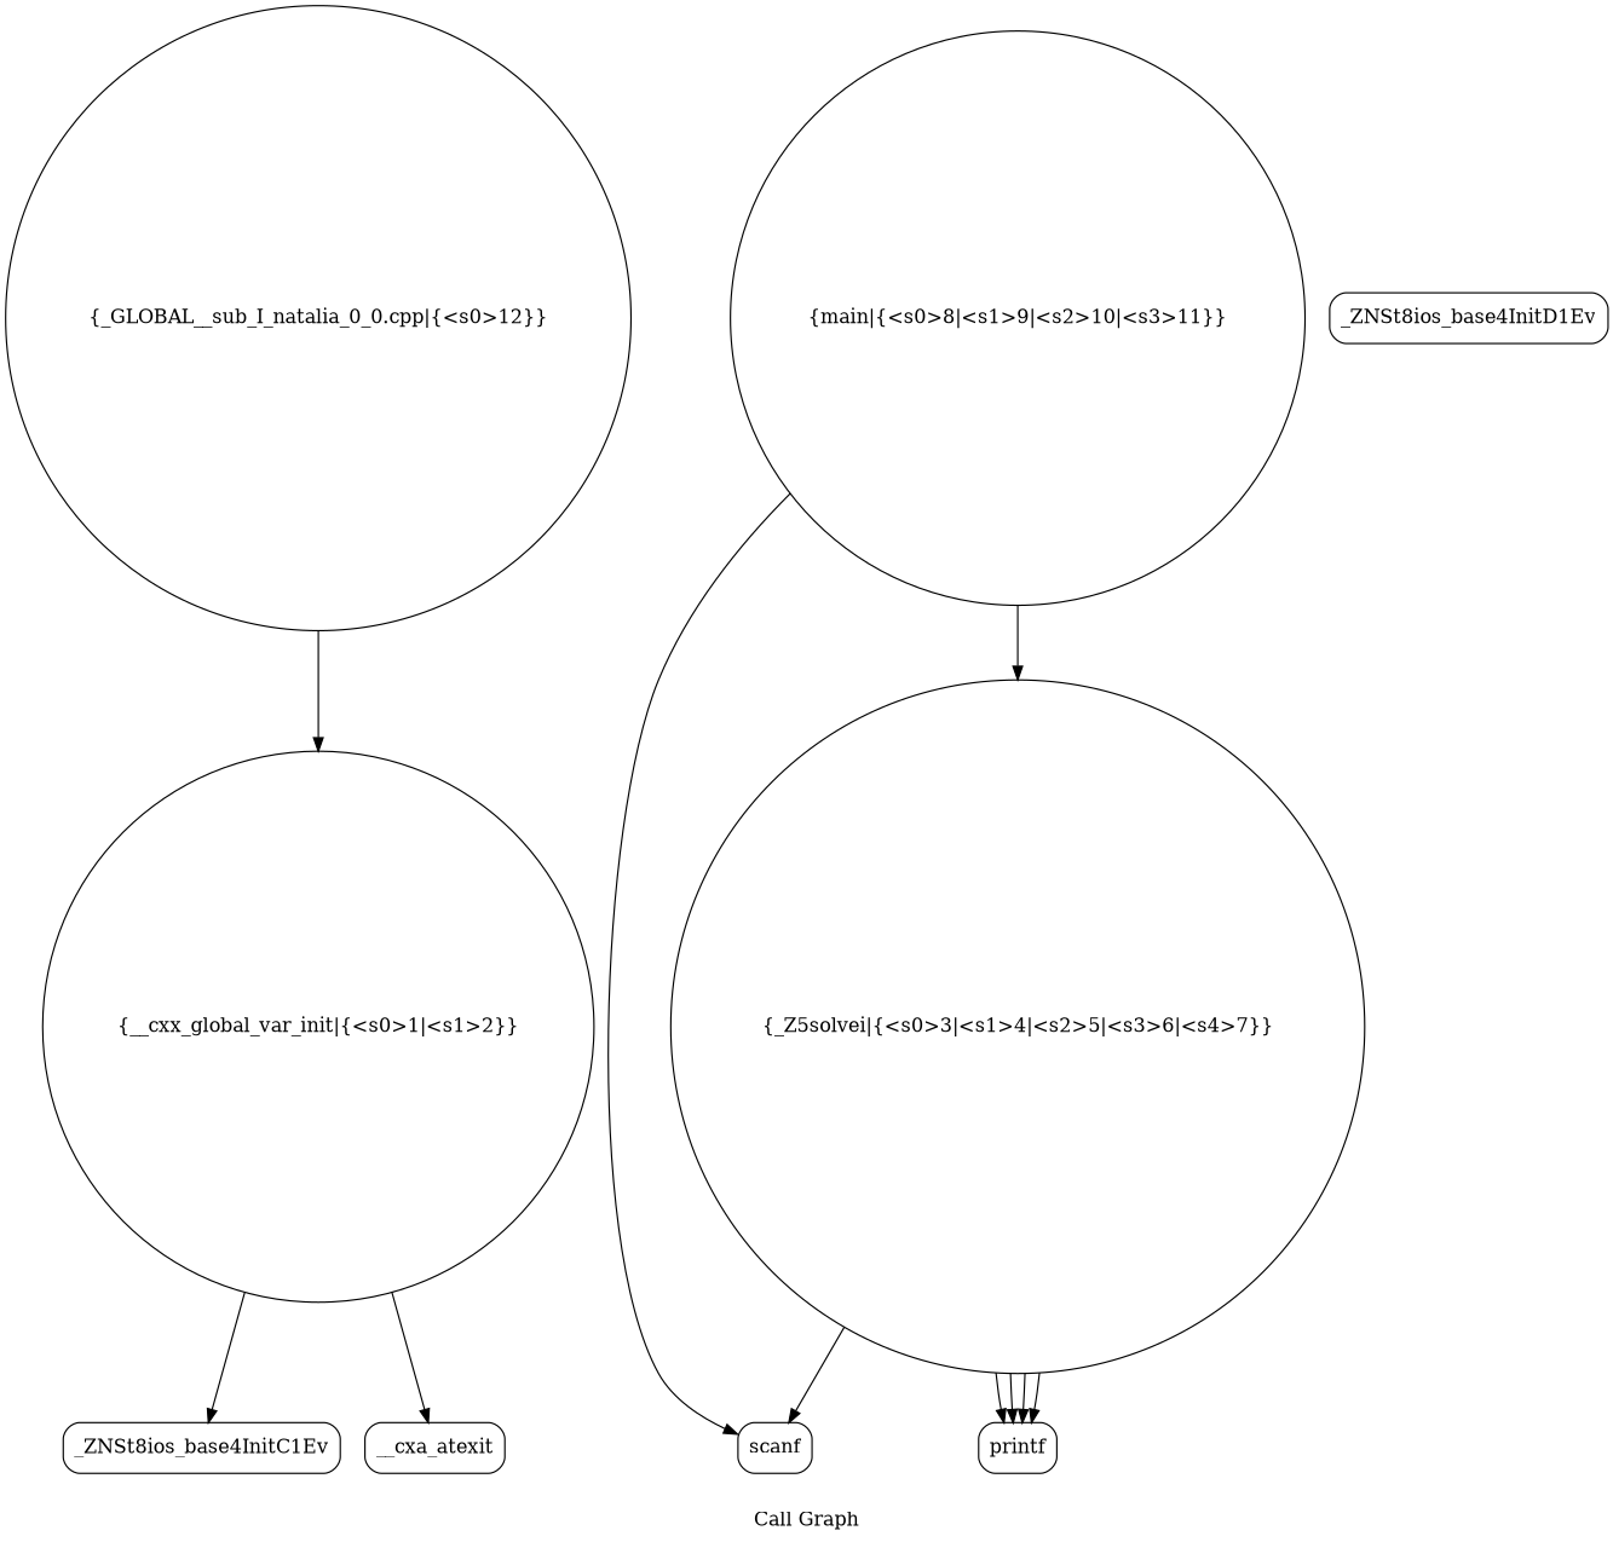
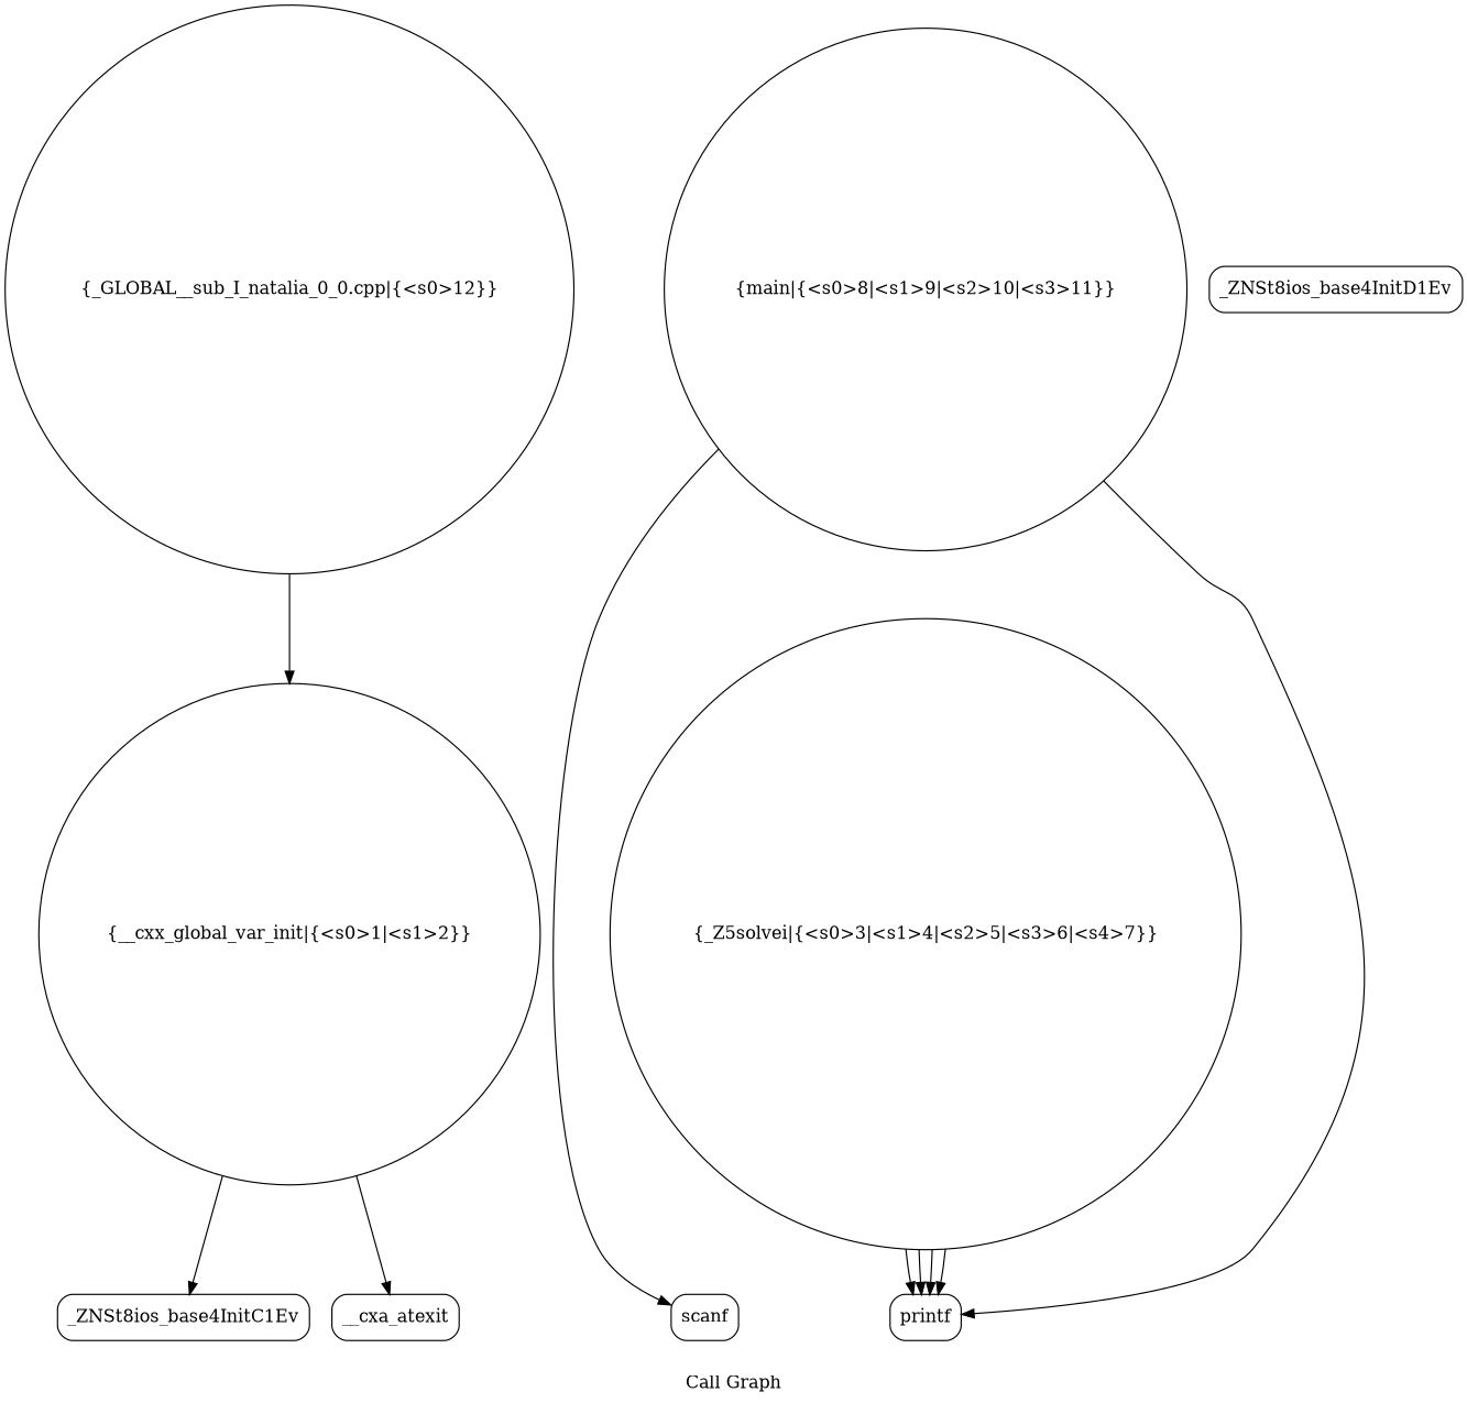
  digraph {
    label="Call Graph"
    node [shape=Mrecord]
    edge [color=black tailport=s0]
    n1 [label="{__cxx_global_var_init|{<s0>1|<s1>2}}" shape=circle]
    n2 [label="{_ZNSt8ios_base4InitC1Ev}"]
    n3 [label="{__cxa_atexit}"]
    n4 [label="{main|{<s0>8|<s1>9|<s2>10|<s3>11}}" shape=circle]
    n5 [label="{scanf}"]
    n6 [label="{_Z5solvei|{<s0>3|<s1>4|<s2>5|<s3>6|<s4>7}}" shape=circle]
    n7 [label="{printf}"]
    n8 [label="{_ZNSt8ios_base4InitD1Ev}"]
    n9 [label="{_GLOBAL__sub_I_natalia_0_0.cpp|{<s0>12}}" shape=circle]
    n1 -> n2
    n1 -> n3 [tailport=s1]
    n4 -> n5 [tailport=s2]
-   n4 -> n6 [tailport=s3]
-   n6 -> n5 [tailport=s1]
+   n4 -> n7 [tailport=s3]
    n6 -> n7
    n6 -> n7 [tailport=s2]
    n6 -> n7 [tailport=s3]
    n6 -> n7 [tailport=s4]
    n9 -> n1
  }
